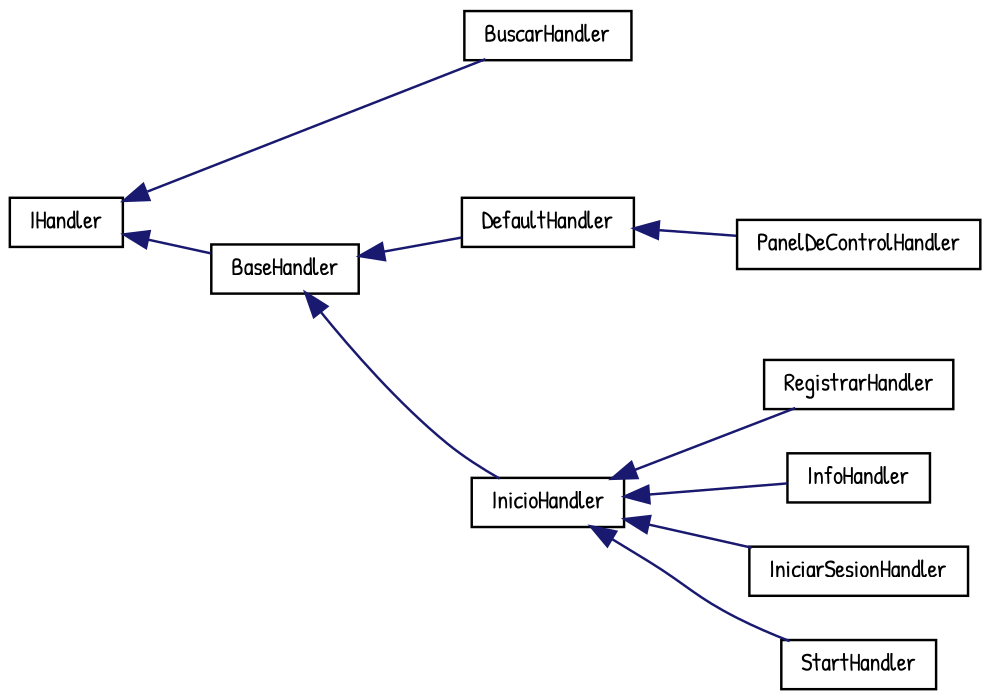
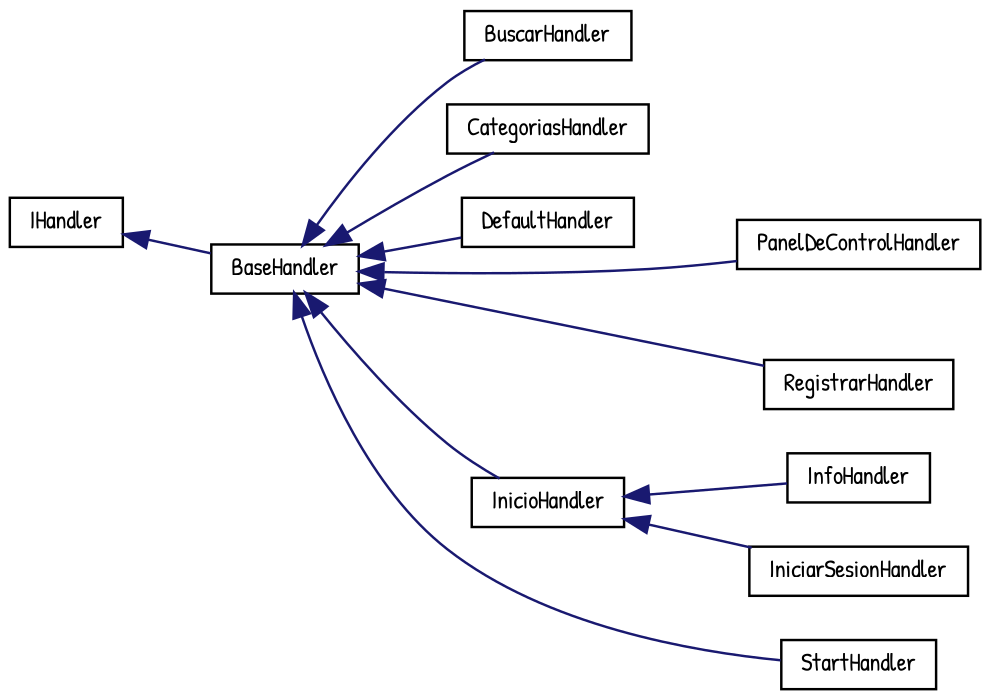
  digraph {
    fontname="Patrick Hand"
    rankdir=LR
    node [color=black fillcolor=white fontname="Patrick Hand" fontsize=10 shape=record style=filled]
    edge [color=midnightblue dir=back fontname="Patrick Hand" fontsize=10 labelfontname=Helvetica labelfontsize=10 style=solid]
    n1 [height=0.2 label=IHandler width=0.4]
    n2 [height=0.2 label=BaseHandler width=0.4]
    n3 [height=0.2 label=BuscarHandler width=0.4]
+   n4 [height=0.2 label=CategoriasHandler width=0.4]
    n5 [height=0.2 label=DefaultHandler width=0.4]
    n6 [height=0.2 label=InicioHandler width=0.4]
    n7 [height=0.2 label=PanelDeControlHandler width=0.4]
    n8 [height=0.2 label=RegistrarHandler width=0.4]
    n9 [height=0.2 label=StartHandler width=0.4]
    n10 [height=0.2 label=InfoHandler width=0.4]
    n11 [height=0.2 label=IniciarSesionHandler width=0.4]
    n1 -> n2
-   n1 -> n3
+   n2 -> n3
+   n2 -> n4
    n2 -> n5
    n2 -> n6
-   n5 -> n7
-   n6 -> n8
-   n6 -> n9
+   n2 -> n7
+   n2 -> n8
+   n2 -> n9
    n6 -> n10
    n6 -> n11
  }
